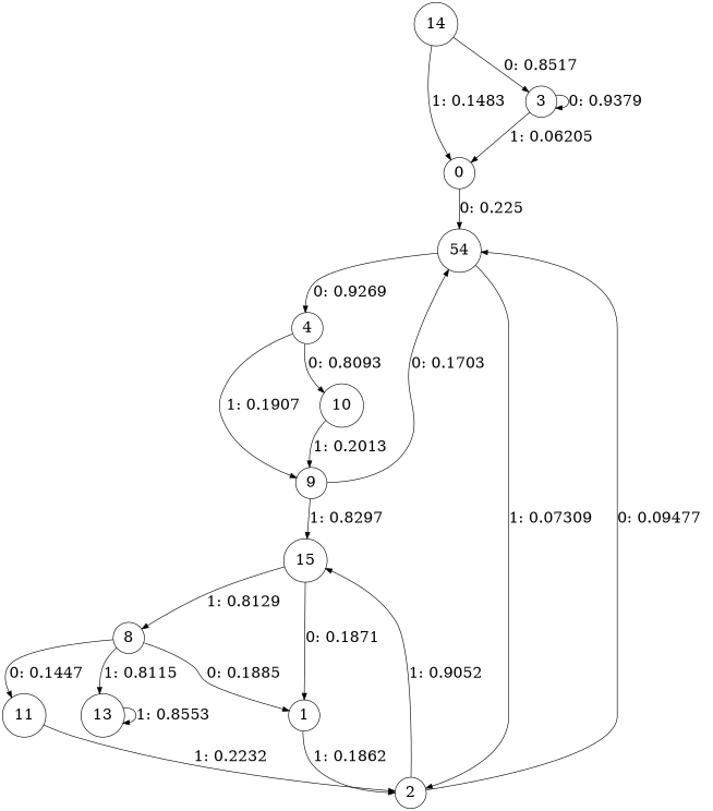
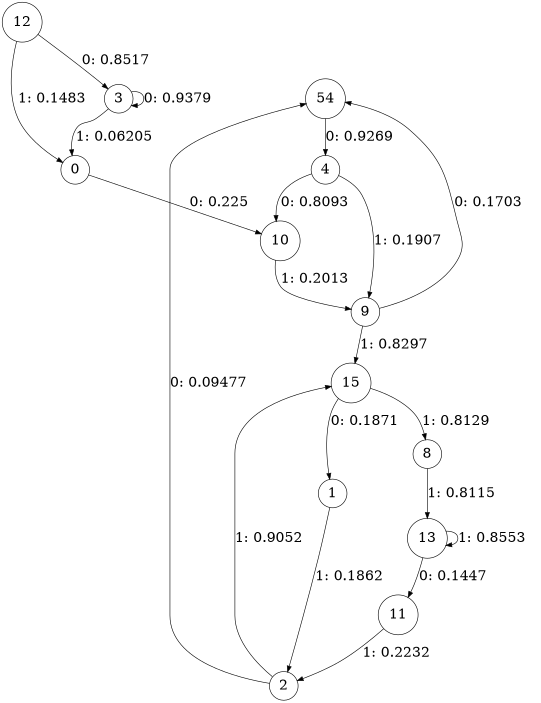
  digraph {
    node [fontsize=24 shape=circle]
    edge [fontsize=24]
    n1 [label=54]
    0
    4
    2
    10
    9
    15
    1
    8
    13
    3
-   12 [label=14]
+   12
    11
    n1 -> 4 [label="0: 0.9269   "]
-   n1 -> 2 [label="1: 0.07309  "]
-   0 -> n1 [label="0: 0.225    "]
+   0 -> 10 [label="0: 0.225    "]
    4 -> 10 [label="0: 0.8093   "]
    4 -> 9 [label="1: 0.1907   "]
    2 -> n1 [label="0: 0.09477  "]
    2 -> 15 [label="1: 0.9052   "]
    10 -> 9 [label="1: 0.2013   "]
    9 -> n1 [label="0: 0.1703   "]
    9 -> 15 [label="1: 0.8297   "]
    15 -> 1 [label="0: 0.1871   "]
    15 -> 8 [label="1: 0.8129   "]
    1 -> 2 [label="1: 0.1862   "]
-   8 -> 1 [label="0: 0.1885   "]
    8 -> 13 [label="1: 0.8115   "]
    13 -> 13 [label="1: 0.8553   "]
-   8 -> 11 [label="0: 0.1447   "]
+   13 -> 11 [label="0: 0.1447   "]
    3 -> 0 [label="1: 0.06205  "]
    3 -> 3 [label="0: 0.9379   "]
    12 -> 0 [label="1: 0.1483   "]
    12 -> 3 [label="0: 0.8517   "]
    11 -> 2 [label="1: 0.2232   "]
  }
